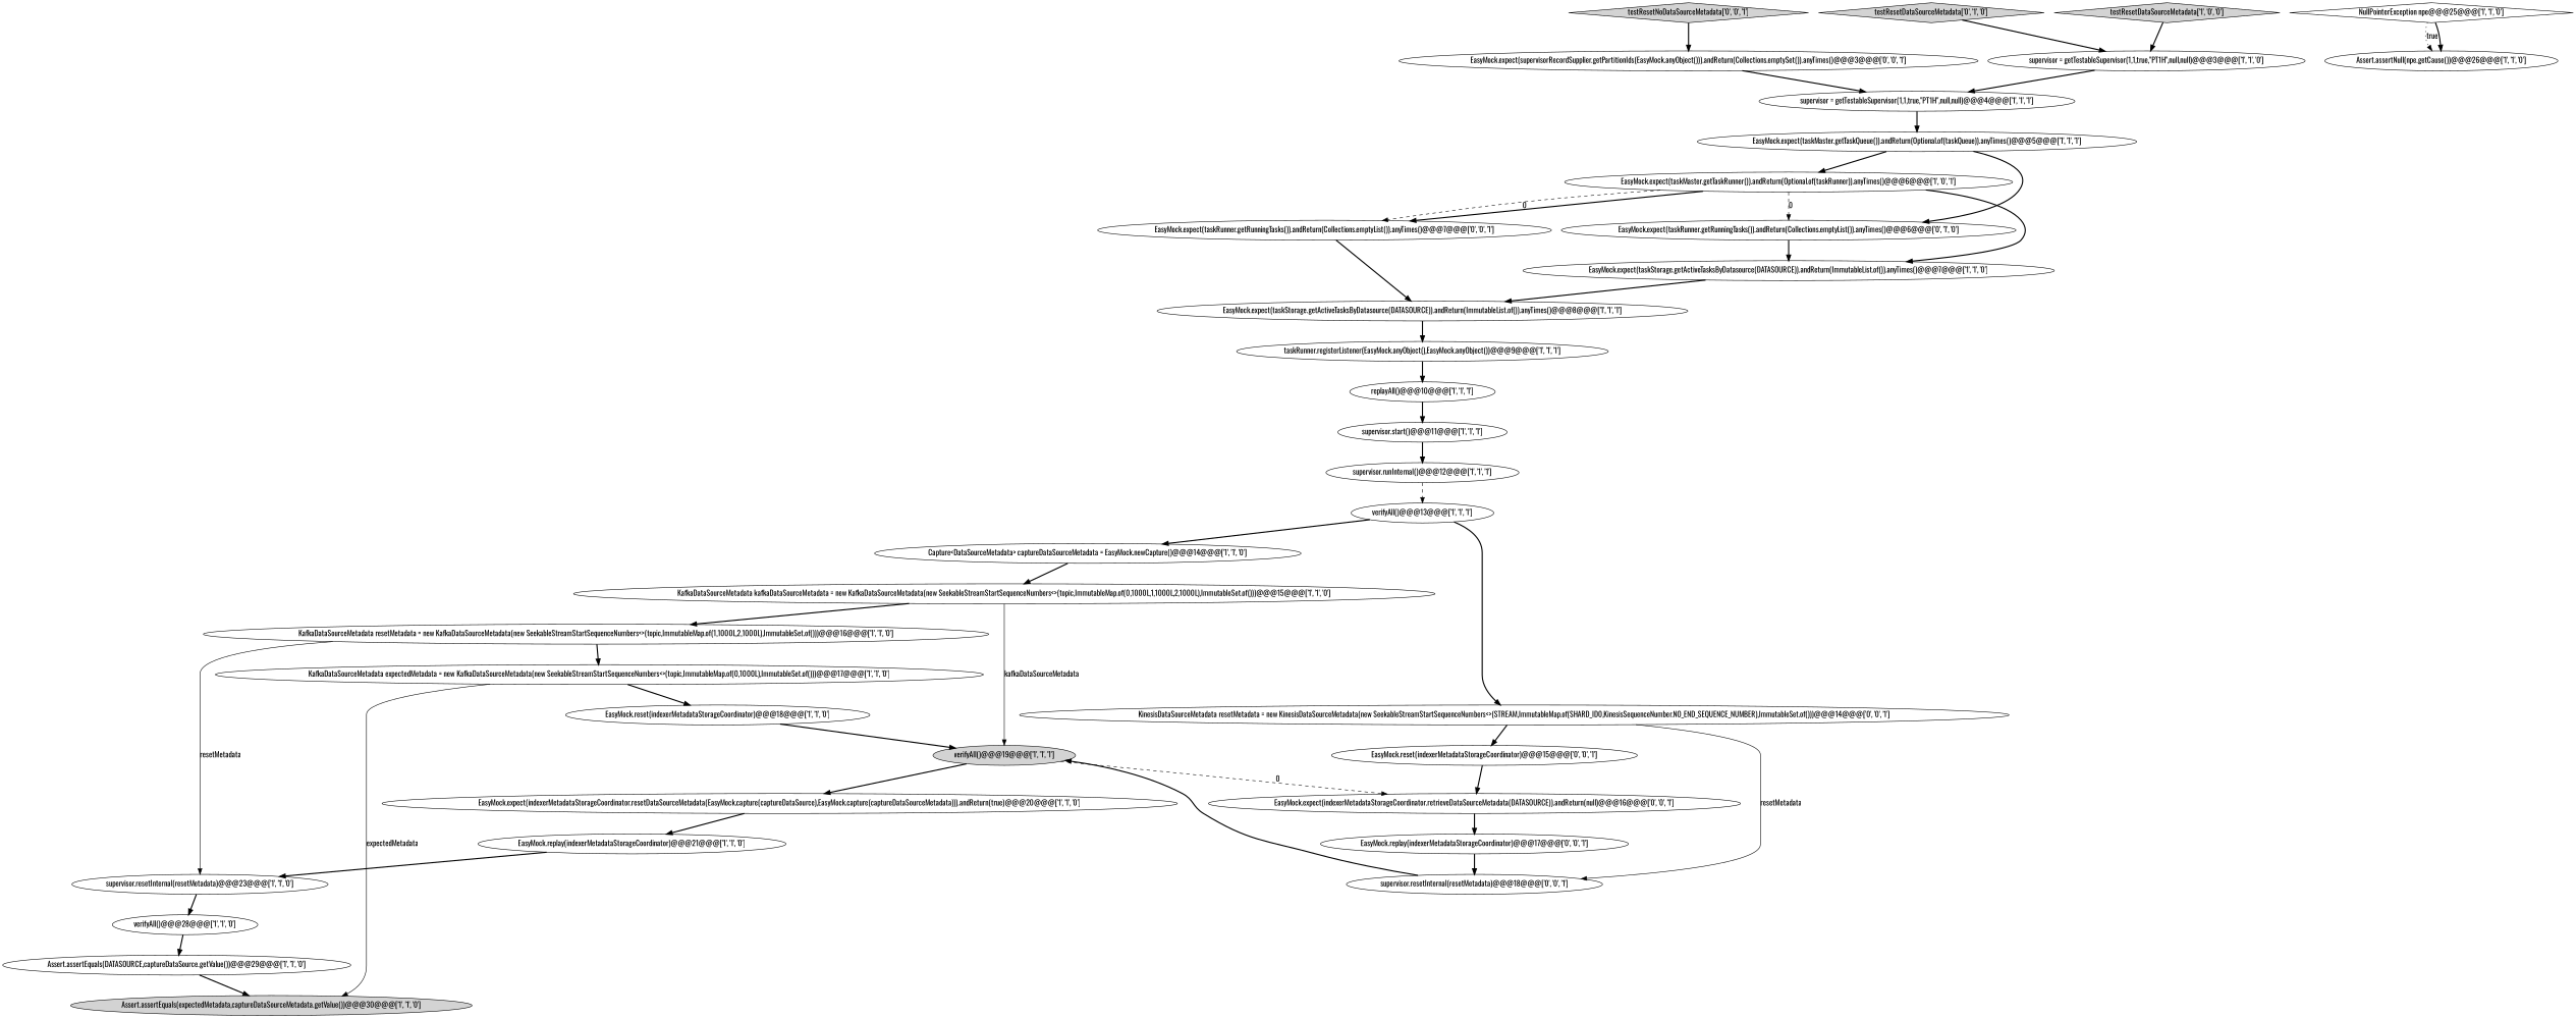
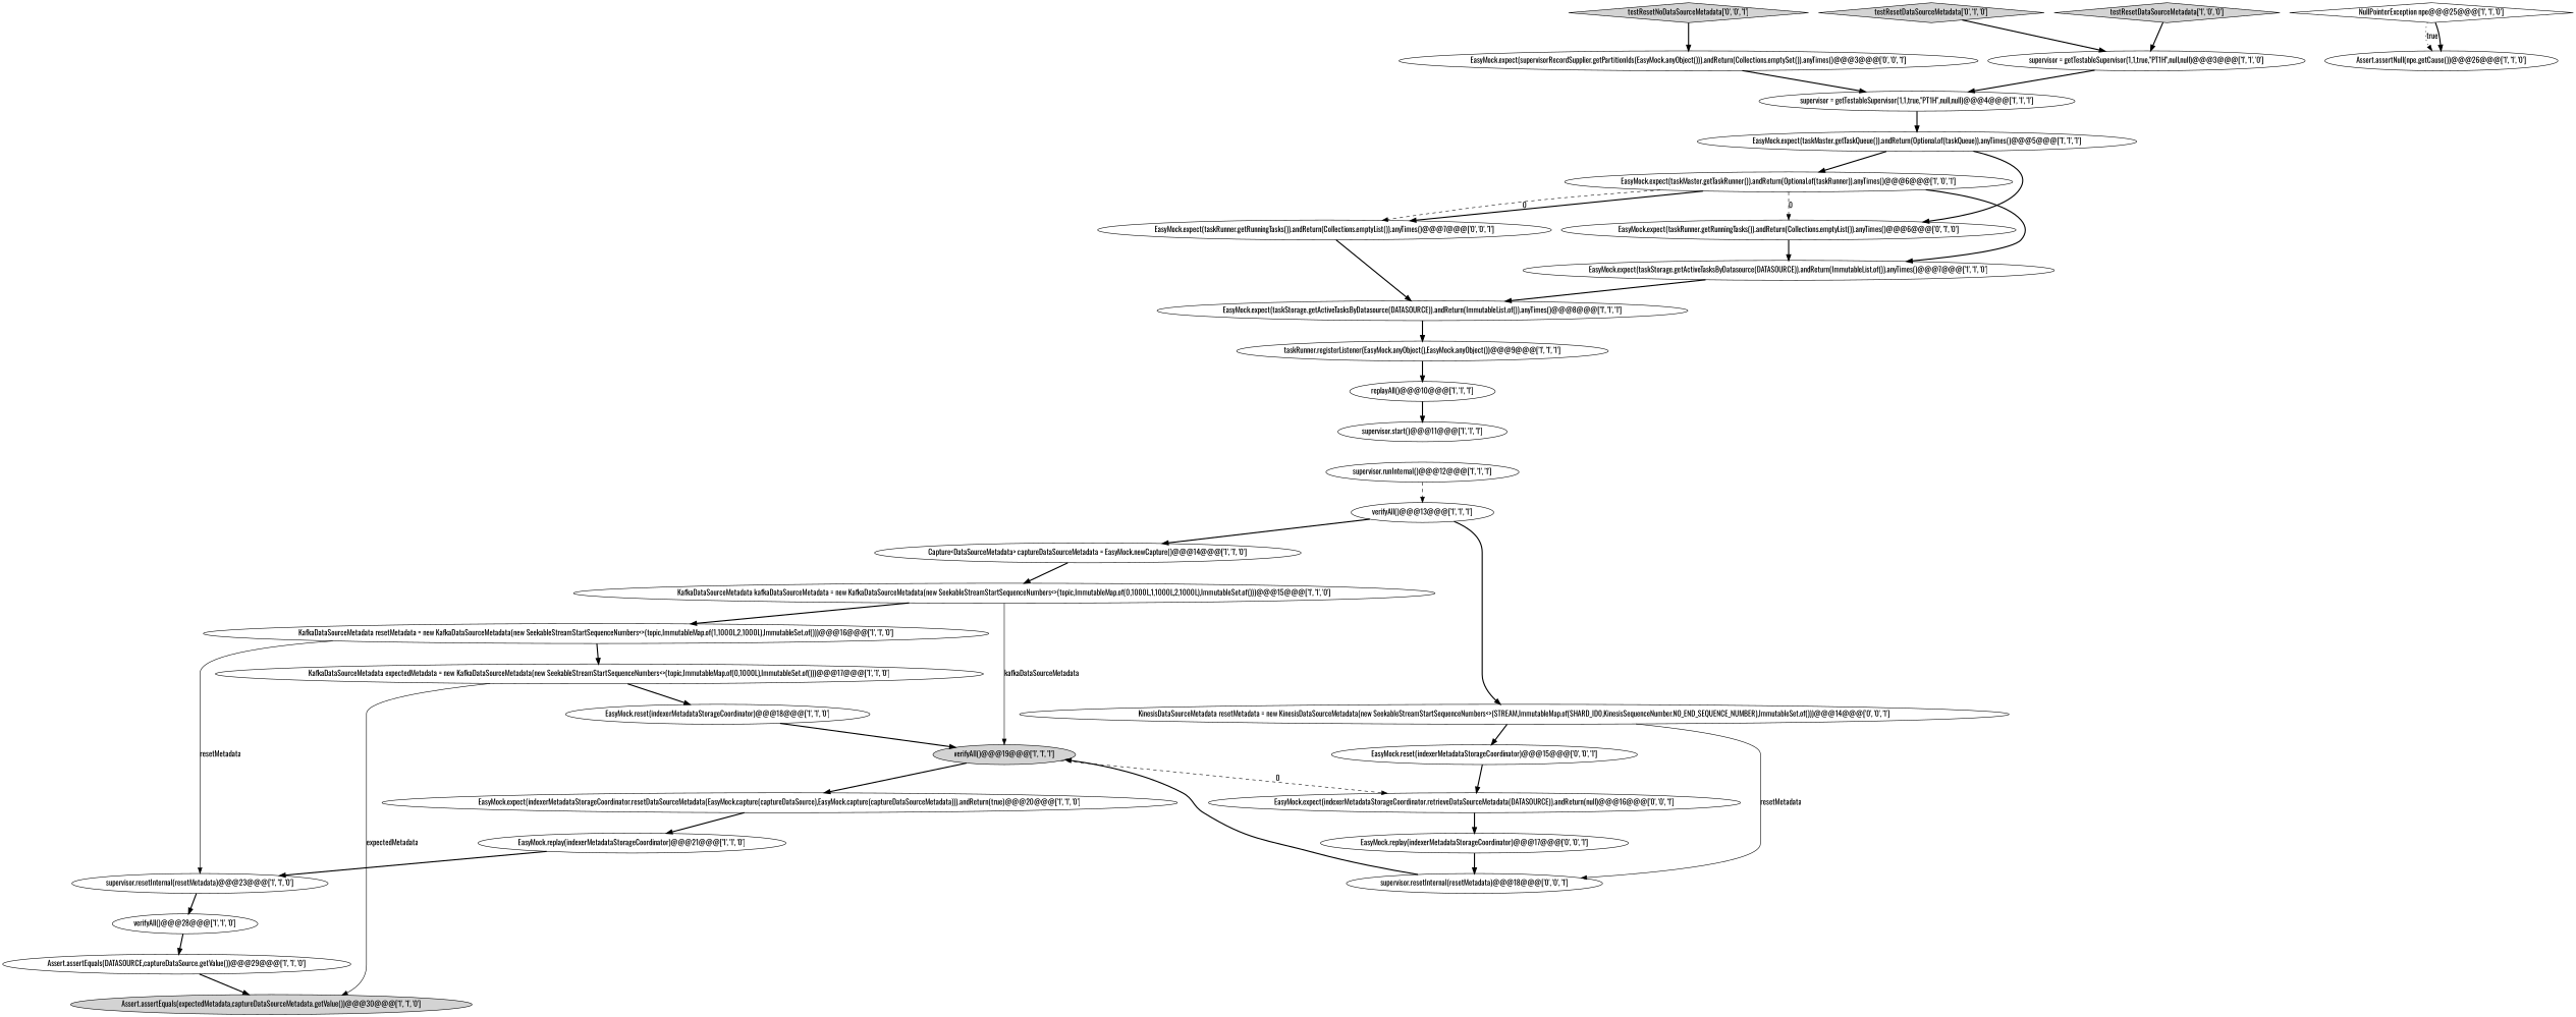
  digraph {
    fontname=Oswald
    node [fillcolor=white fontname=Oswald shape=ellipse style=filled]
    edge [fontname=Oswald style=bold]
    n1 [label="verifyAll()@@@13@@@['1', '1', '1']"]
    n2 [label="Capture<DataSourceMetadata> captureDataSourceMetadata = EasyMock.newCapture()@@@14@@@['1', '1', '0']"]
    n3 [label="KinesisDataSourceMetadata resetMetadata = new KinesisDataSourceMetadata(new SeekableStreamStartSequenceNumbers<>(STREAM,ImmutableMap.of(SHARD_ID0,KinesisSequenceNumber.NO_END_SEQUENCE_NUMBER),ImmutableSet.of()))@@@14@@@['0', '0', '1']"]
    n4 [label="KafkaDataSourceMetadata kafkaDataSourceMetadata = new KafkaDataSourceMetadata(new SeekableStreamStartSequenceNumbers<>(topic,ImmutableMap.of(0,1000L,1,1000L,2,1000L),ImmutableSet.of()))@@@15@@@['1', '1', '0']"]
    n5 [label="supervisor.resetInternal(resetMetadata)@@@18@@@['0', '0', '1']"]
    n6 [label="EasyMock.reset(indexerMetadataStorageCoordinator)@@@15@@@['0', '0', '1']"]
    n7 [fillcolor=lightgray label="Assert.assertEquals(expectedMetadata,captureDataSourceMetadata.getValue())@@@30@@@['1', '1', '0']"]
    n8 [label="NullPointerException npe@@@25@@@['1', '1', '0']" shape=diamond]
    n9 [label="Assert.assertNull(npe.getCause())@@@26@@@['1', '1', '0']"]
    n10 [fillcolor=lightgray label="testResetNoDataSourceMetadata['0', '0', '1']" shape=diamond]
    n11 [label="EasyMock.expect(supervisorRecordSupplier.getPartitionIds(EasyMock.anyObject())).andReturn(Collections.emptySet()).anyTimes()@@@3@@@['0', '0', '1']"]
    n12 [label="supervisor = getTestableSupervisor(1,1,true,\"PT1H\",null,null)@@@4@@@['1', '1', '1']"]
    n13 [label="EasyMock.replay(indexerMetadataStorageCoordinator)@@@21@@@['1', '1', '0']"]
    n14 [label="supervisor.resetInternal(resetMetadata)@@@23@@@['1', '1', '0']"]
    n15 [label="verifyAll()@@@28@@@['1', '1', '0']"]
    n16 [label="KafkaDataSourceMetadata resetMetadata = new KafkaDataSourceMetadata(new SeekableStreamStartSequenceNumbers<>(topic,ImmutableMap.of(1,1000L,2,1000L),ImmutableSet.of()))@@@16@@@['1', '1', '0']"]
    n17 [fillcolor=lightgray label="verifyAll()@@@19@@@['1', '1', '1']"]
    n18 [label="Assert.assertEquals(DATASOURCE,captureDataSource.getValue())@@@29@@@['1', '1', '0']"]
    n19 [label="EasyMock.expect(taskMaster.getTaskQueue()).andReturn(Optional.of(taskQueue)).anyTimes()@@@5@@@['1', '1', '1']"]
    n20 [label="EasyMock.expect(taskMaster.getTaskRunner()).andReturn(Optional.of(taskRunner)).anyTimes()@@@6@@@['1', '0', '1']"]
    n21 [label="EasyMock.expect(taskRunner.getRunningTasks()).andReturn(Collections.emptyList()).anyTimes()@@@6@@@['0', '1', '0']"]
    n22 [label="EasyMock.replay(indexerMetadataStorageCoordinator)@@@17@@@['0', '0', '1']"]
    n23 [label="KafkaDataSourceMetadata expectedMetadata = new KafkaDataSourceMetadata(new SeekableStreamStartSequenceNumbers<>(topic,ImmutableMap.of(0,1000L),ImmutableSet.of()))@@@17@@@['1', '1', '0']"]
    n24 [label="EasyMock.expect(indexerMetadataStorageCoordinator.retrieveDataSourceMetadata(DATASOURCE)).andReturn(null)@@@16@@@['0', '0', '1']"]
    n25 [label="EasyMock.expect(indexerMetadataStorageCoordinator.resetDataSourceMetadata(EasyMock.capture(captureDataSource),EasyMock.capture(captureDataSourceMetadata))).andReturn(true)@@@20@@@['1', '1', '0']"]
    n26 [label="EasyMock.expect(taskRunner.getRunningTasks()).andReturn(Collections.emptyList()).anyTimes()@@@7@@@['0', '0', '1']"]
    n27 [label="EasyMock.expect(taskStorage.getActiveTasksByDatasource(DATASOURCE)).andReturn(ImmutableList.of()).anyTimes()@@@7@@@['1', '1', '0']"]
    n28 [label="supervisor = getTestableSupervisor(1,1,true,\"PT1H\",null,null)@@@3@@@['1', '1', '0']"]
    n29 [label="EasyMock.reset(indexerMetadataStorageCoordinator)@@@18@@@['1', '1', '0']"]
    n30 [fillcolor=lightgray label="testResetDataSourceMetadata['1', '0', '0']" shape=diamond]
    n31 [label="taskRunner.registerListener(EasyMock.anyObject(),EasyMock.anyObject())@@@9@@@['1', '1', '1']"]
    n32 [label="replayAll()@@@10@@@['1', '1', '1']"]
    n33 [label="supervisor.start()@@@11@@@['1', '1', '1']"]
    n34 [label="supervisor.runInternal()@@@12@@@['1', '1', '1']"]
    n35 [label="EasyMock.expect(taskStorage.getActiveTasksByDatasource(DATASOURCE)).andReturn(ImmutableList.of()).anyTimes()@@@8@@@['1', '1', '1']"]
    n36 [fillcolor=lightgray label="testResetDataSourceMetadata['0', '1', '0']" shape=diamond]
    n1 -> n2
    n1 -> n3
    n2 -> n4
    n3 -> n5 [label=resetMetadata style=solid]
    n3 -> n6
    n4 -> n16
    n4 -> n17 [label=kafkaDataSourceMetadata style=solid]
    n5 -> n17
    n6 -> n24
    n8 -> n9 [label=true style=dotted]
    n8 -> n9
    n10 -> n11
    n11 -> n12
    n12 -> n19
    n13 -> n14
    n14 -> n15
    n15 -> n18
    n16 -> n14 [label=resetMetadata style=solid]
    n16 -> n23
    n17 -> n24 [label=0 style=dashed]
    n17 -> n25
    n18 -> n7
    n19 -> n20
    n19 -> n21
    n20 -> n21 [label=0 style=dashed]
    n20 -> n26
    n20 -> n26 [label=0 style=dashed]
    n20 -> n27
    n21 -> n27
    n22 -> n5
    n23 -> n7 [label=expectedMetadata style=solid]
    n23 -> n29
    n24 -> n22
    n25 -> n13
    n26 -> n35
    n27 -> n35
    n28 -> n12
    n29 -> n17
    n30 -> n28
    n31 -> n32
    n32 -> n33
-   n33 -> n34
    n34 -> n1 [style=dashed]
    n35 -> n31
    n36 -> n28
  }
